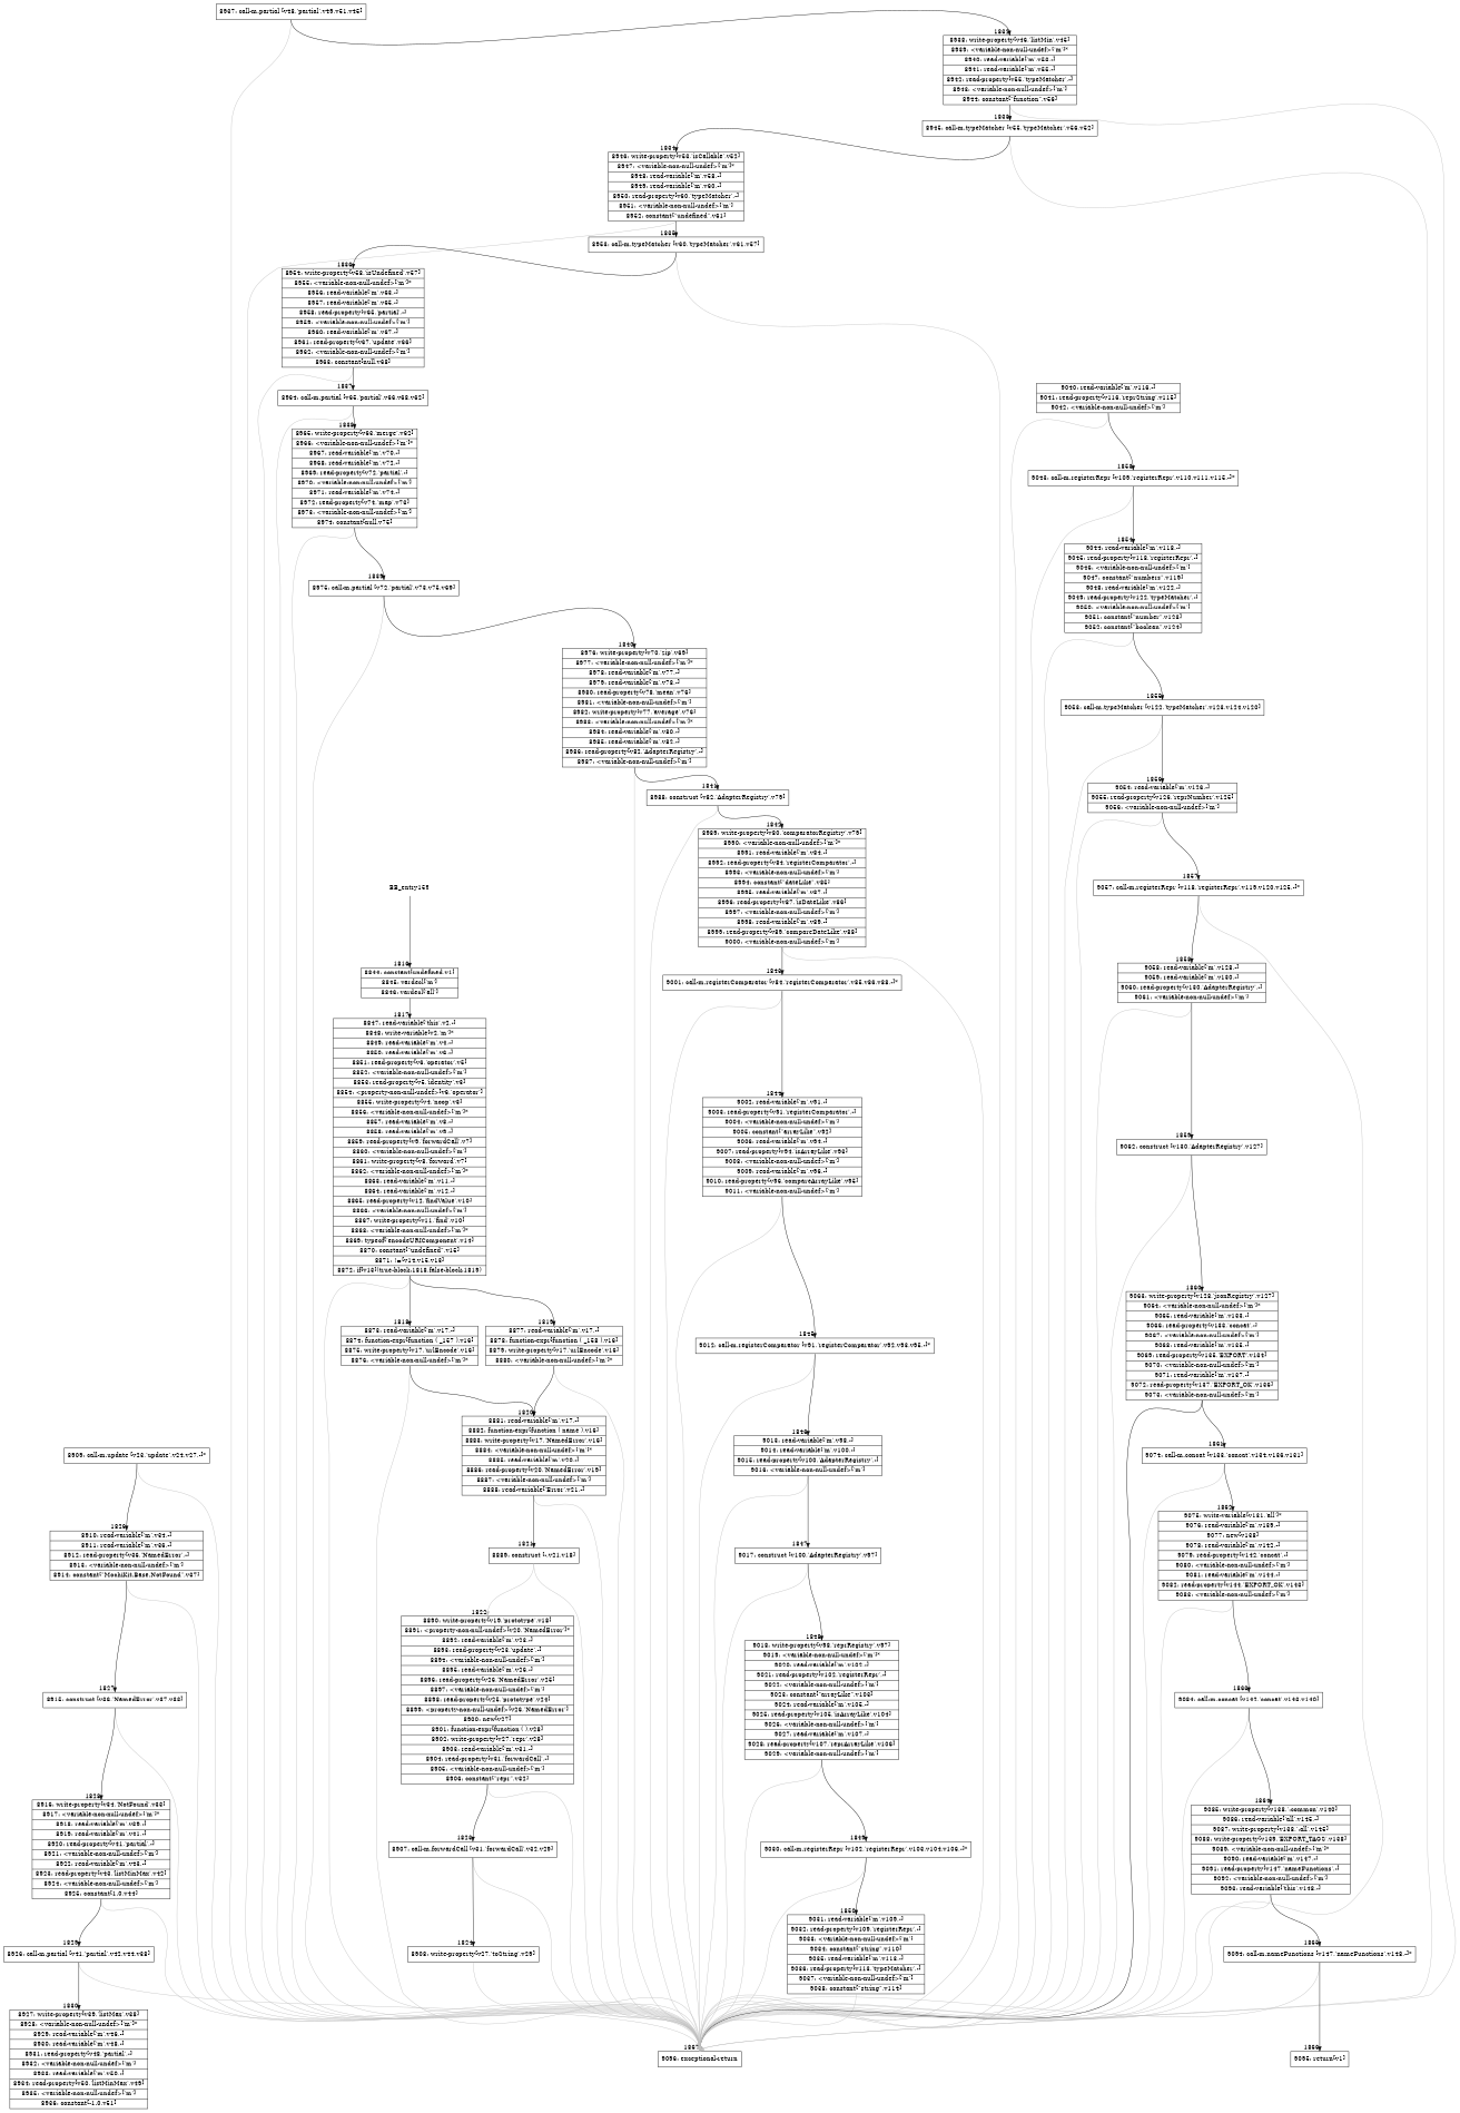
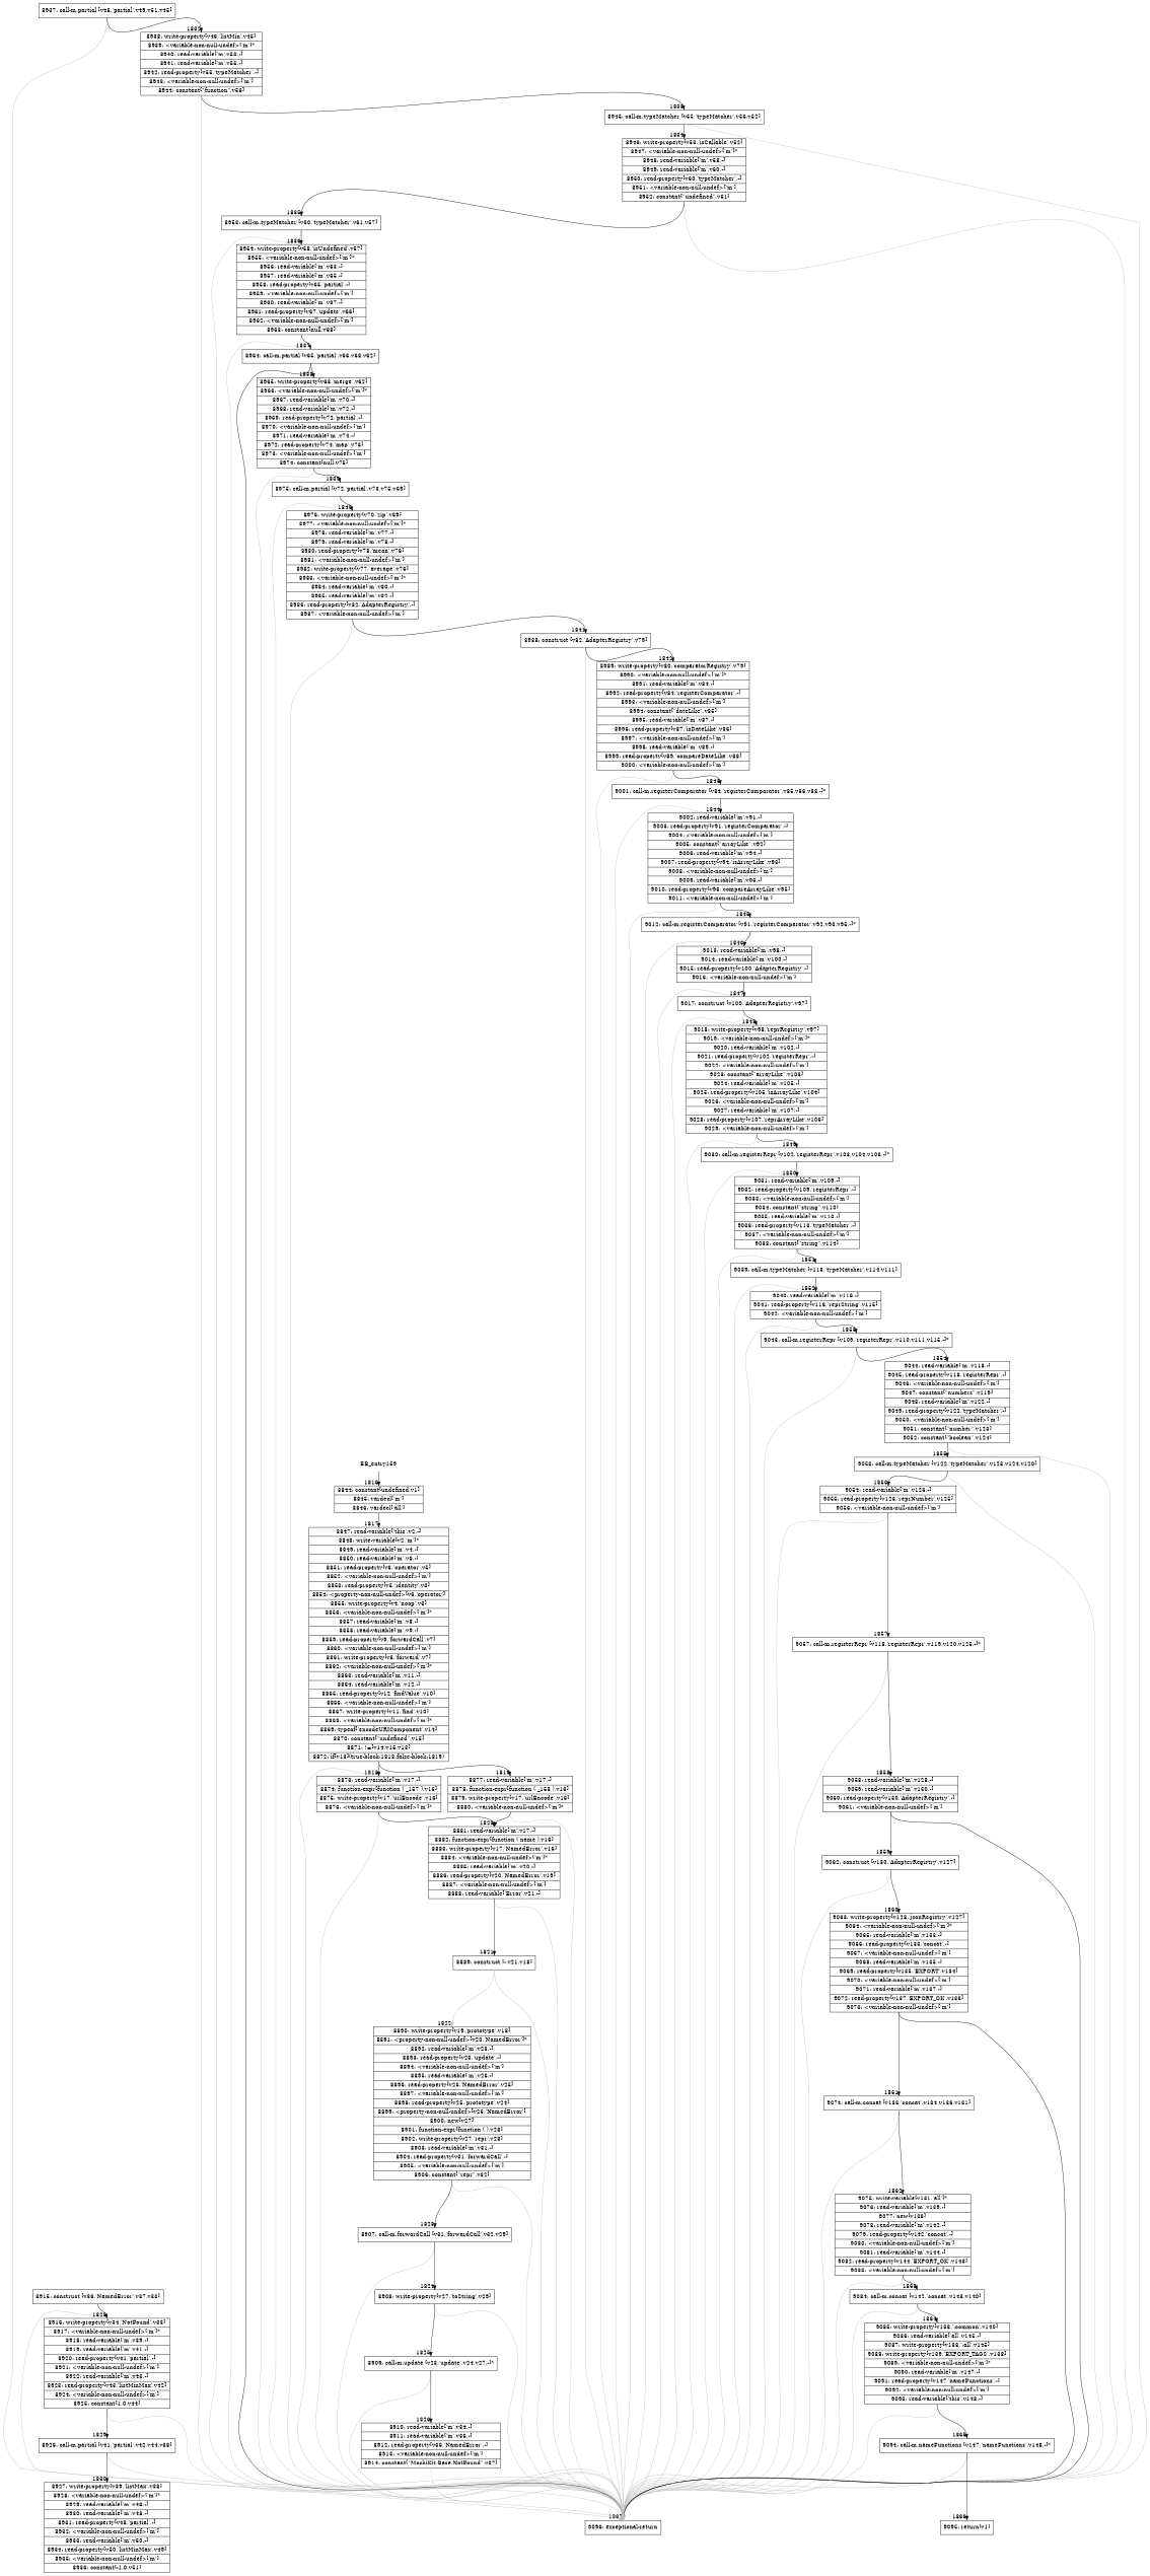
  digraph {
    rankdir=TD
    node [shape=record]
    edge [headport=n tailport=s]
    n1 [label=BB_entry159 shape=none]
    n2 [label="{8844: constant[undefined,v1]|8845: vardecl['m']|8846: vardecl['all']}"]
    n3 [label="{8847: read-variable['this',v2,-]|8848: write-variable[v2,'m']*|8849: read-variable['m',v4,-]|8850: read-variable['m',v6,-]|8851: read-property[v6,'operator',v5]|8852: \<variable-non-null-undef\>['m']|8853: read-property[v5,'identity',v3]|8854: \<property-non-null-undef\>[v6,'operator']|8855: write-property[v4,'noop',v3]|8856: \<variable-non-null-undef\>['m']*|8857: read-variable['m',v8,-]|8858: read-variable['m',v9,-]|8859: read-property[v9,'forwardCall',v7]|8860: \<variable-non-null-undef\>['m']|8861: write-property[v8,'forward',v7]|8862: \<variable-non-null-undef\>['m']*|8863: read-variable['m',v11,-]|8864: read-variable['m',v12,-]|8865: read-property[v12,'findValue',v10]|8866: \<variable-non-null-undef\>['m']|8867: write-property[v11,'find',v10]|8868: \<variable-non-null-undef\>['m']*|8869: typeof['encodeURIComponent',v14]|8870: constant[\"undefined\",v15]|8871: !=[v14,v15,v13]|8872: if[v13](true-block:1818,false-block:1819)}"]
    n4 [label="{8873: read-variable['m',v17,-]|8874: function-expr[function ( _157 ),v16]|8875: write-property[v17,'urlEncode',v16]|8876: \<variable-non-null-undef\>['m']*}"]
    n5 [label="{8877: read-variable['m',v17,-]|8878: function-expr[function ( _158 ),v16]|8879: write-property[v17,'urlEncode',v16]|8880: \<variable-non-null-undef\>['m']*}"]
    n6 [label="{9096: exceptional-return}"]
    n7 [label="{8881: read-variable['m',v17,-]|8882: function-expr[function ( name ),v16]|8883: write-property[v17,'NamedError',v16]|8884: \<variable-non-null-undef\>['m']*|8885: read-variable['m',v20,-]|8886: read-property[v20,'NamedError',v19]|8887: \<variable-non-null-undef\>['m']|8888: read-variable['Error',v21,-]}"]
    n8 [label="{8889: construct [-,v21,v18]}"]
    n9 [label="{8890: write-property[v19,'prototype',v18]|8891: \<property-non-null-undef\>[v20,'NamedError']*|8892: read-variable['m',v23,-]|8893: read-property[v23,'update',-]|8894: \<variable-non-null-undef\>['m']|8895: read-variable['m',v26,-]|8896: read-property[v26,'NamedError',v25]|8897: \<variable-non-null-undef\>['m']|8898: read-property[v25,'prototype',v24]|8899: \<property-non-null-undef\>[v26,'NamedError']|8900: new[v27]|8901: function-expr[function ( ),v28]|8902: write-property[v27,'repr',v28]|8903: read-variable['m',v31,-]|8904: read-property[v31,'forwardCall',-]|8905: \<variable-non-null-undef\>['m']|8906: constant[\"repr\",v32]}"]
    n10 [label="{8907: call-m.forwardCall [v31,'forwardCall',v32,v29]}"]
    n11 [label="{8908: write-property[v27,'toString',v29]}"]
    n12 [label="{8909: call-m.update [v23,'update',v24,v27,-]*}"]
    n13 [label="{8910: read-variable['m',v34,-]|8911: read-variable['m',v36,-]|8912: read-property[v36,'NamedError',-]|8913: \<variable-non-null-undef\>['m']|8914: constant[\"MochiKit.Base.NotFound\",v37]}"]
    n14 [label="{8915: construct [v36,'NamedError',v37,v33]}"]
    n15 [label="{8916: write-property[v34,'NotFound',v33]|8917: \<variable-non-null-undef\>['m']*|8918: read-variable['m',v39,-]|8919: read-variable['m',v41,-]|8920: read-property[v41,'partial',-]|8921: \<variable-non-null-undef\>['m']|8922: read-variable['m',v43,-]|8923: read-property[v43,'listMinMax',v42]|8924: \<variable-non-null-undef\>['m']|8925: constant[1.0,v44]}"]
    n16 [label="{8926: call-m.partial [v41,'partial',v42,v44,v38]}"]
    n17 [label="{8927: write-property[v39,'listMax',v38]|8928: \<variable-non-null-undef\>['m']*|8929: read-variable['m',v46,-]|8930: read-variable['m',v48,-]|8931: read-property[v48,'partial',-]|8932: \<variable-non-null-undef\>['m']|8933: read-variable['m',v50,-]|8934: read-property[v50,'listMinMax',v49]|8935: \<variable-non-null-undef\>['m']|8936: constant[-1.0,v51]}"]
    n18 [label="{8937: call-m.partial [v48,'partial',v49,v51,v45]}"]
    n19 [label="{8938: write-property[v46,'listMin',v45]|8939: \<variable-non-null-undef\>['m']*|8940: read-variable['m',v53,-]|8941: read-variable['m',v55,-]|8942: read-property[v55,'typeMatcher',-]|8943: \<variable-non-null-undef\>['m']|8944: constant[\"function\",v56]}"]
    n20 [label="{8945: call-m.typeMatcher [v55,'typeMatcher',v56,v52]}"]
    n21 [label="{8946: write-property[v53,'isCallable',v52]|8947: \<variable-non-null-undef\>['m']*|8948: read-variable['m',v58,-]|8949: read-variable['m',v60,-]|8950: read-property[v60,'typeMatcher',-]|8951: \<variable-non-null-undef\>['m']|8952: constant[\"undefined\",v61]}"]
    n22 [label="{8953: call-m.typeMatcher [v60,'typeMatcher',v61,v57]}"]
    n23 [label="{8954: write-property[v58,'isUndefined',v57]|8955: \<variable-non-null-undef\>['m']*|8956: read-variable['m',v63,-]|8957: read-variable['m',v65,-]|8958: read-property[v65,'partial',-]|8959: \<variable-non-null-undef\>['m']|8960: read-variable['m',v67,-]|8961: read-property[v67,'update',v66]|8962: \<variable-non-null-undef\>['m']|8963: constant[null,v68]}"]
    n24 [label="{8964: call-m.partial [v65,'partial',v66,v68,v62]}"]
    n25 [label="{8965: write-property[v63,'merge',v62]|8966: \<variable-non-null-undef\>['m']*|8967: read-variable['m',v70,-]|8968: read-variable['m',v72,-]|8969: read-property[v72,'partial',-]|8970: \<variable-non-null-undef\>['m']|8971: read-variable['m',v74,-]|8972: read-property[v74,'map',v73]|8973: \<variable-non-null-undef\>['m']|8974: constant[null,v75]}"]
    n26 [label="{8975: call-m.partial [v72,'partial',v73,v75,v69]}"]
    n27 [label="{8976: write-property[v70,'zip',v69]|8977: \<variable-non-null-undef\>['m']*|8978: read-variable['m',v77,-]|8979: read-variable['m',v78,-]|8980: read-property[v78,'mean',v76]|8981: \<variable-non-null-undef\>['m']|8982: write-property[v77,'average',v76]|8983: \<variable-non-null-undef\>['m']*|8984: read-variable['m',v80,-]|8985: read-variable['m',v82,-]|8986: read-property[v82,'AdapterRegistry',-]|8987: \<variable-non-null-undef\>['m']}"]
    n28 [label="{8988: construct [v82,'AdapterRegistry',v79]}"]
    n29 [label="{8989: write-property[v80,'comparatorRegistry',v79]|8990: \<variable-non-null-undef\>['m']*|8991: read-variable['m',v84,-]|8992: read-property[v84,'registerComparator',-]|8993: \<variable-non-null-undef\>['m']|8994: constant[\"dateLike\",v85]|8995: read-variable['m',v87,-]|8996: read-property[v87,'isDateLike',v86]|8997: \<variable-non-null-undef\>['m']|8998: read-variable['m',v89,-]|8999: read-property[v89,'compareDateLike',v88]|9000: \<variable-non-null-undef\>['m']}"]
    n30 [label="{9001: call-m.registerComparator [v84,'registerComparator',v85,v86,v88,-]*}"]
    n31 [label="{9002: read-variable['m',v91,-]|9003: read-property[v91,'registerComparator',-]|9004: \<variable-non-null-undef\>['m']|9005: constant[\"arrayLike\",v92]|9006: read-variable['m',v94,-]|9007: read-property[v94,'isArrayLike',v93]|9008: \<variable-non-null-undef\>['m']|9009: read-variable['m',v96,-]|9010: read-property[v96,'compareArrayLike',v95]|9011: \<variable-non-null-undef\>['m']}"]
    n32 [label="{9012: call-m.registerComparator [v91,'registerComparator',v92,v93,v95,-]*}"]
    n33 [label="{9013: read-variable['m',v98,-]|9014: read-variable['m',v100,-]|9015: read-property[v100,'AdapterRegistry',-]|9016: \<variable-non-null-undef\>['m']}"]
    n34 [label="{9017: construct [v100,'AdapterRegistry',v97]}"]
    n35 [label="{9018: write-property[v98,'reprRegistry',v97]|9019: \<variable-non-null-undef\>['m']*|9020: read-variable['m',v102,-]|9021: read-property[v102,'registerRepr',-]|9022: \<variable-non-null-undef\>['m']|9023: constant[\"arrayLike\",v103]|9024: read-variable['m',v105,-]|9025: read-property[v105,'isArrayLike',v104]|9026: \<variable-non-null-undef\>['m']|9027: read-variable['m',v107,-]|9028: read-property[v107,'reprArrayLike',v106]|9029: \<variable-non-null-undef\>['m']}"]
    n36 [label="{9030: call-m.registerRepr [v102,'registerRepr',v103,v104,v106,-]*}"]
    n37 [label="{9031: read-variable['m',v109,-]|9032: read-property[v109,'registerRepr',-]|9033: \<variable-non-null-undef\>['m']|9034: constant[\"string\",v110]|9035: read-variable['m',v113,-]|9036: read-property[v113,'typeMatcher',-]|9037: \<variable-non-null-undef\>['m']|9038: constant[\"string\",v114]}"]
+   n38 [label="{9039: call-m.typeMatcher [v113,'typeMatcher',v114,v111]}"]
    n39 [label="{9040: read-variable['m',v116,-]|9041: read-property[v116,'reprString',v115]|9042: \<variable-non-null-undef\>['m']}"]
    n40 [label="{9043: call-m.registerRepr [v109,'registerRepr',v110,v111,v115,-]*}"]
    n41 [label="{9044: read-variable['m',v118,-]|9045: read-property[v118,'registerRepr',-]|9046: \<variable-non-null-undef\>['m']|9047: constant[\"numbers\",v119]|9048: read-variable['m',v122,-]|9049: read-property[v122,'typeMatcher',-]|9050: \<variable-non-null-undef\>['m']|9051: constant[\"number\",v123]|9052: constant[\"boolean\",v124]}"]
    n42 [label="{9053: call-m.typeMatcher [v122,'typeMatcher',v123,v124,v120]}"]
    n43 [label="{9054: read-variable['m',v126,-]|9055: read-property[v126,'reprNumber',v125]|9056: \<variable-non-null-undef\>['m']}"]
    n44 [label="{9057: call-m.registerRepr [v118,'registerRepr',v119,v120,v125,-]*}"]
    n45 [label="{9058: read-variable['m',v128,-]|9059: read-variable['m',v130,-]|9060: read-property[v130,'AdapterRegistry',-]|9061: \<variable-non-null-undef\>['m']}"]
    n46 [label="{9062: construct [v130,'AdapterRegistry',v127]}"]
    n47 [label="{9063: write-property[v128,'jsonRegistry',v127]|9064: \<variable-non-null-undef\>['m']*|9065: read-variable['m',v133,-]|9066: read-property[v133,'concat',-]|9067: \<variable-non-null-undef\>['m']|9068: read-variable['m',v135,-]|9069: read-property[v135,'EXPORT',v134]|9070: \<variable-non-null-undef\>['m']|9071: read-variable['m',v137,-]|9072: read-property[v137,'EXPORT_OK',v136]|9073: \<variable-non-null-undef\>['m']}"]
    n48 [label="{9074: call-m.concat [v133,'concat',v134,v136,v131]}"]
    n49 [label="{9075: write-variable[v131,'all']*|9076: read-variable['m',v139,-]|9077: new[v138]|9078: read-variable['m',v142,-]|9079: read-property[v142,'concat',-]|9080: \<variable-non-null-undef\>['m']|9081: read-variable['m',v144,-]|9082: read-property[v144,'EXPORT_OK',v143]|9083: \<variable-non-null-undef\>['m']}"]
    n50 [label="{9084: call-m.concat [v142,'concat',v143,v140]}"]
    n51 [label="{9085: write-property[v138,':common',v140]|9086: read-variable['all',v145,-]|9087: write-property[v138,':all',v145]|9088: write-property[v139,'EXPORT_TAGS',v138]|9089: \<variable-non-null-undef\>['m']*|9090: read-variable['m',v147,-]|9091: read-property[v147,'nameFunctions',-]|9092: \<variable-non-null-undef\>['m']|9093: read-variable['this',v148,-]}"]
    n52 [label="{9094: call-m.nameFunctions [v147,'nameFunctions',v148,-]*}"]
    n53 [label="{9095: return[v1]}"]
    n1 -> n2 [headlabel="    1816"]
    n2 -> n3 [headlabel="      1817"]
    n3 -> n4 [headlabel="      1818"]
    n3 -> n5 [headlabel="      1819"]
    n3 -> n6 [color=gray headlabel="      1867"]
    n4 -> n6 [color=gray]
    n4 -> n7 [headlabel="      1820"]
    n5 -> n6 [color=gray]
    n5 -> n7
    n7 -> n6 [color=gray]
    n7 -> n8 [headlabel="      1821"]
    n8 -> n6 [color=gray]
    n8 -> n9 [color=gray headlabel="      1822"]
    n9 -> n6 [color=gray]
    n9 -> n10 [headlabel="      1823"]
    n10 -> n6 [color=gray]
    n10 -> n11 [headlabel="      1824"]
    n11 -> n6 [color=gray]
+   n11 -> n12 [headlabel="      1825"]
    n12 -> n6 [color=gray]
    n12 -> n13 [headlabel="      1826"]
    n13 -> n6 [color=gray]
-   n13 -> n14 [headlabel="      1827"]
    n14 -> n6 [color=gray]
    n14 -> n15 [headlabel="      1828"]
    n15 -> n6 [color=gray]
    n15 -> n16 [headlabel="      1829"]
    n16 -> n6 [color=gray]
    n16 -> n17 [headlabel="      1830"]
    n18 -> n6 [color=gray]
    n18 -> n19 [headlabel="      1832"]
    n19 -> n6 [color=gray]
    n19 -> n20 [headlabel="      1833"]
    n20 -> n6 [color=gray]
    n20 -> n21 [headlabel="      1834"]
    n21 -> n6 [color=gray]
    n21 -> n22 [headlabel="      1835"]
    n22 -> n6 [color=gray]
    n22 -> n23 [headlabel="      1836"]
    n23 -> n6 [color=gray]
    n23 -> n24 [headlabel="      1837"]
-   n24 -> n6 [color=gray]
+   n24 -> n6 [color=black]
    n24 -> n25 [headlabel="      1838"]
    n25 -> n6 [color=gray]
    n25 -> n26 [headlabel="      1839"]
    n26 -> n6 [color=gray]
    n26 -> n27 [headlabel="      1840"]
    n27 -> n6 [color=gray]
    n27 -> n28 [headlabel="      1841"]
    n28 -> n6 [color=gray]
    n28 -> n29 [headlabel="      1842"]
    n29 -> n6 [color=gray]
    n29 -> n30 [headlabel="      1843"]
    n30 -> n6 [color=gray]
    n30 -> n31 [headlabel="      1844"]
    n31 -> n6 [color=gray]
    n31 -> n32 [headlabel="      1845"]
    n32 -> n6 [color=gray]
    n32 -> n33 [headlabel="      1846"]
    n33 -> n6 [color=gray]
    n33 -> n34 [headlabel="      1847"]
    n34 -> n6 [color=gray]
    n34 -> n35 [headlabel="      1848"]
    n35 -> n6 [color=gray]
    n35 -> n36 [headlabel="      1849"]
    n36 -> n6 [color=gray]
    n36 -> n37 [headlabel="      1850"]
    n37 -> n6 [color=gray]
+   n37 -> n38 [headlabel="      1851"]
+   n38 -> n6 [color=gray]
+   n38 -> n39 [headlabel="      1852"]
    n39 -> n6 [color=gray]
    n39 -> n40 [headlabel="      1853"]
    n40 -> n6 [color=gray]
    n40 -> n41 [headlabel="      1854"]
    n41 -> n6 [color=gray]
    n41 -> n42 [headlabel="      1855"]
    n42 -> n6 [color=gray]
    n42 -> n43 [headlabel="      1856"]
    n43 -> n6 [color=gray]
    n43 -> n44 [headlabel="      1857"]
    n44 -> n6 [color=gray]
    n44 -> n45 [headlabel="      1858"]
-   n45 -> n6 [color=gray]
+   n45 -> n6 [color=black]
    n45 -> n46 [headlabel="      1859"]
    n46 -> n6 [color=gray]
    n46 -> n47 [headlabel="      1860"]
    n47 -> n6 [color=black]
    n47 -> n48 [headlabel="      1861"]
    n48 -> n6 [color=gray]
    n48 -> n49 [headlabel="      1862"]
    n49 -> n6 [color=gray]
    n49 -> n50 [headlabel="      1863"]
    n50 -> n6 [color=gray]
    n50 -> n51 [headlabel="      1864"]
    n51 -> n6 [color=gray]
    n51 -> n52 [headlabel="      1865"]
    n52 -> n6 [color=gray]
    n52 -> n53 [headlabel="      1866"]
  }
